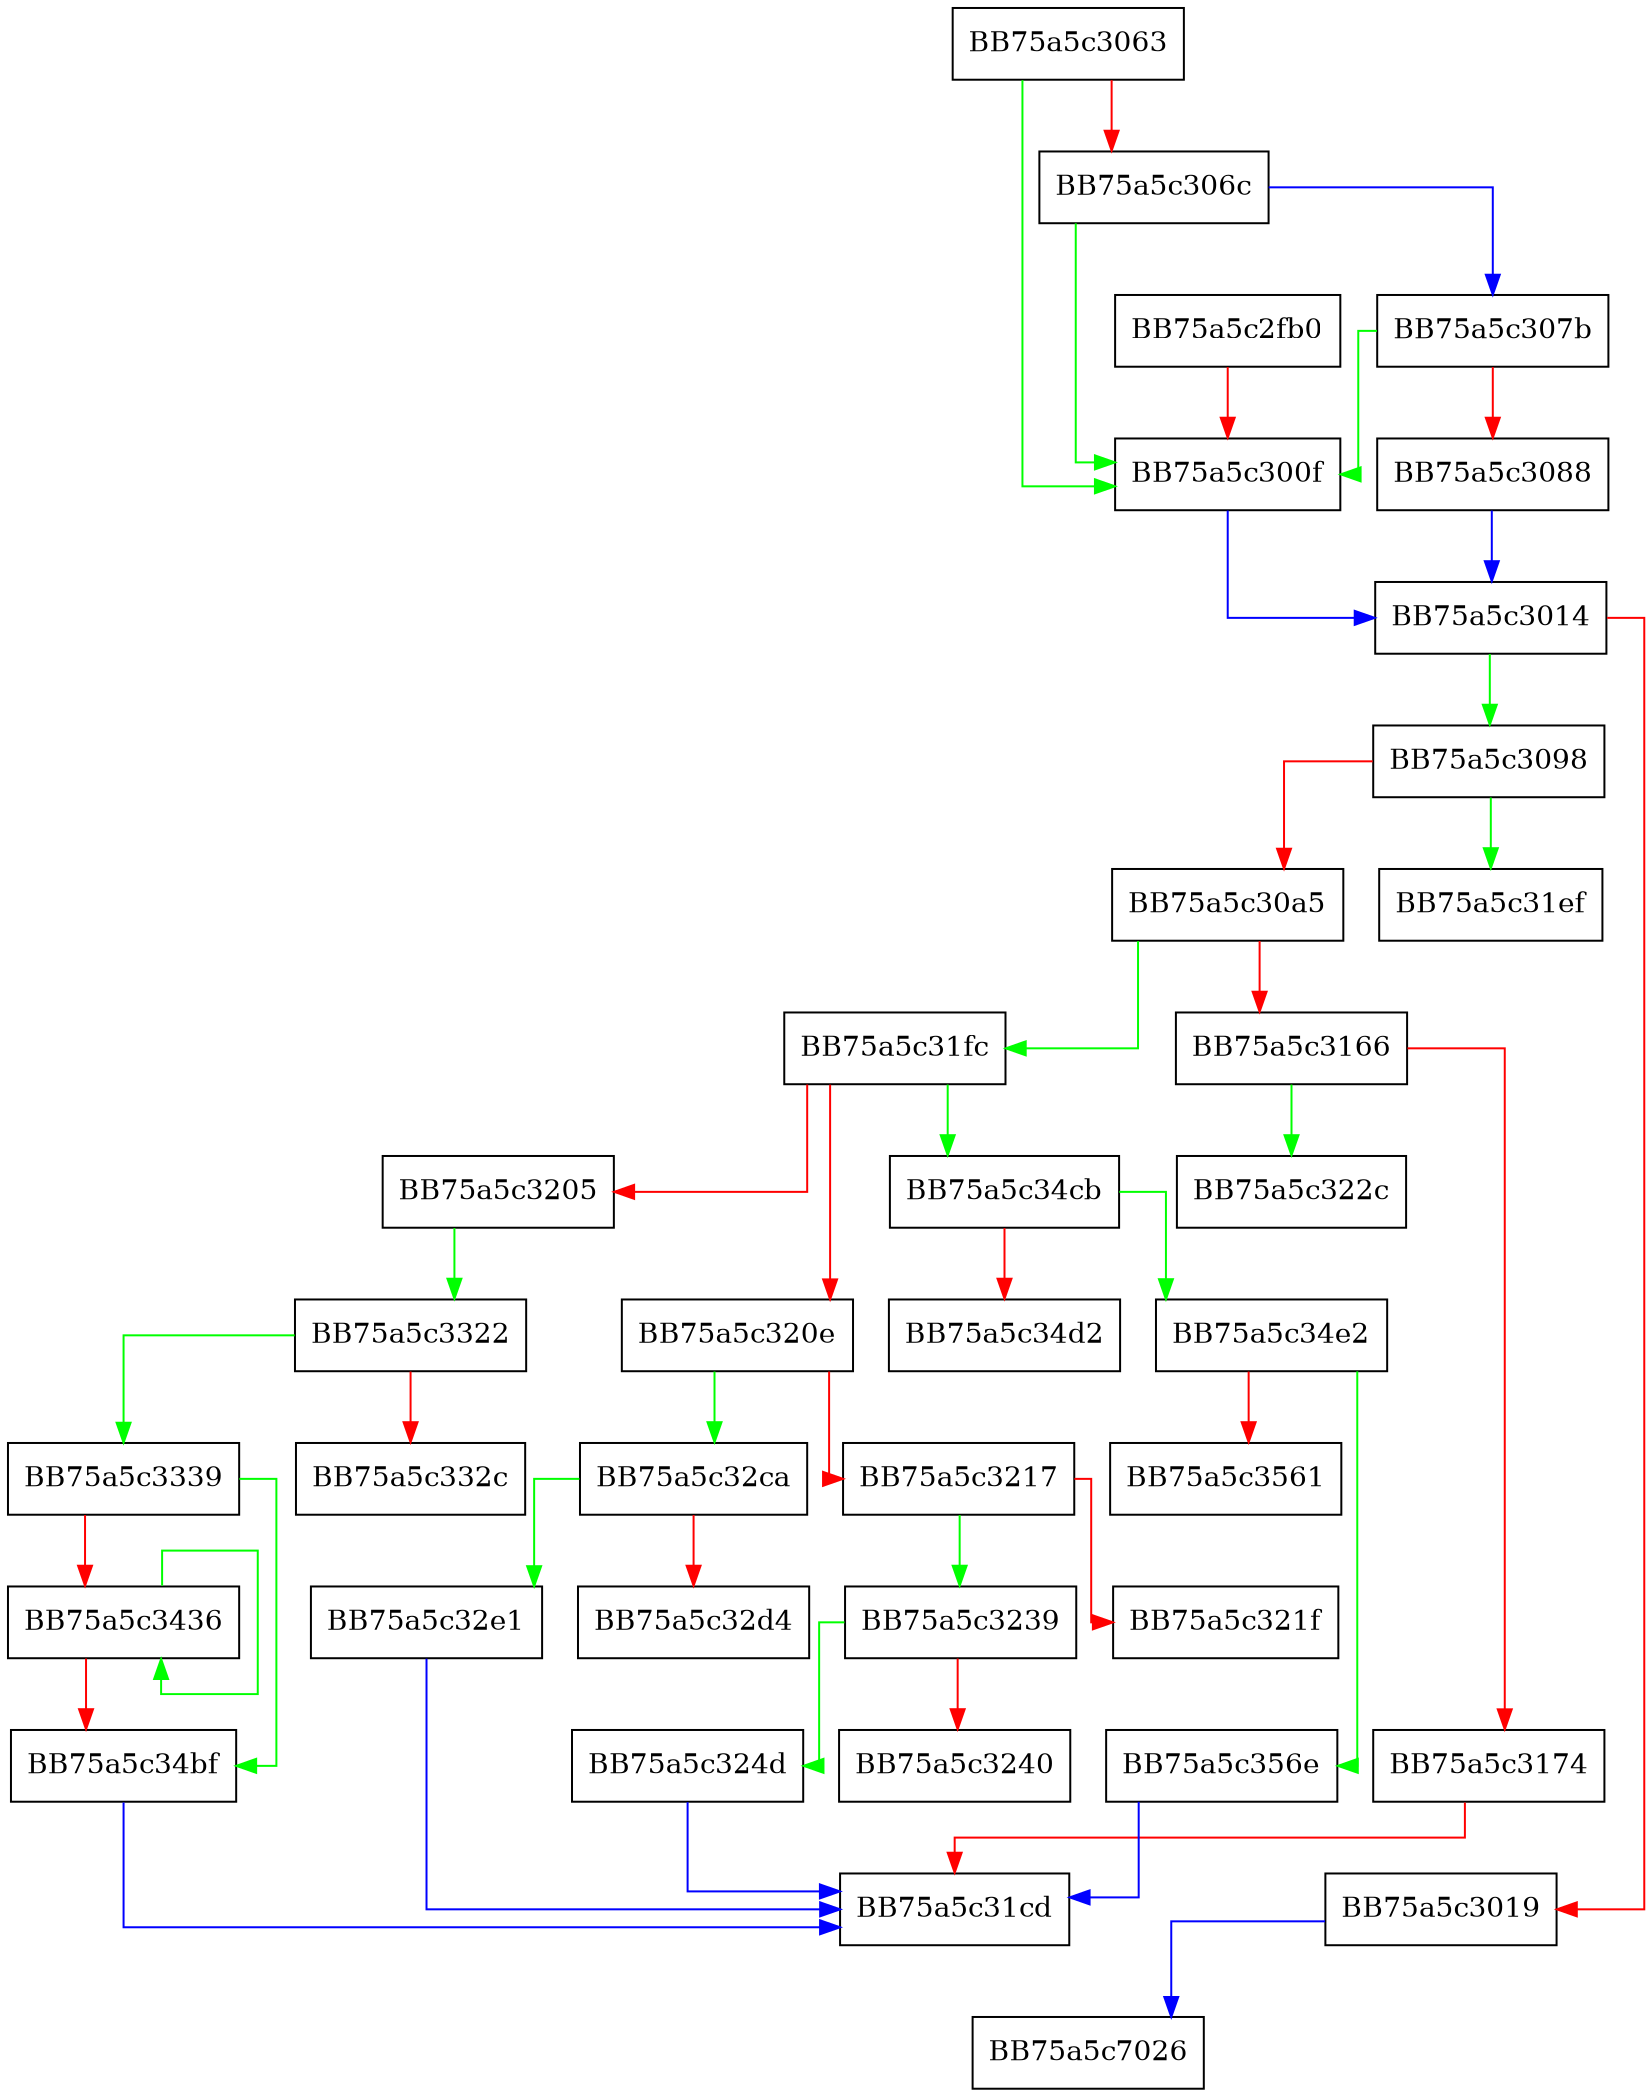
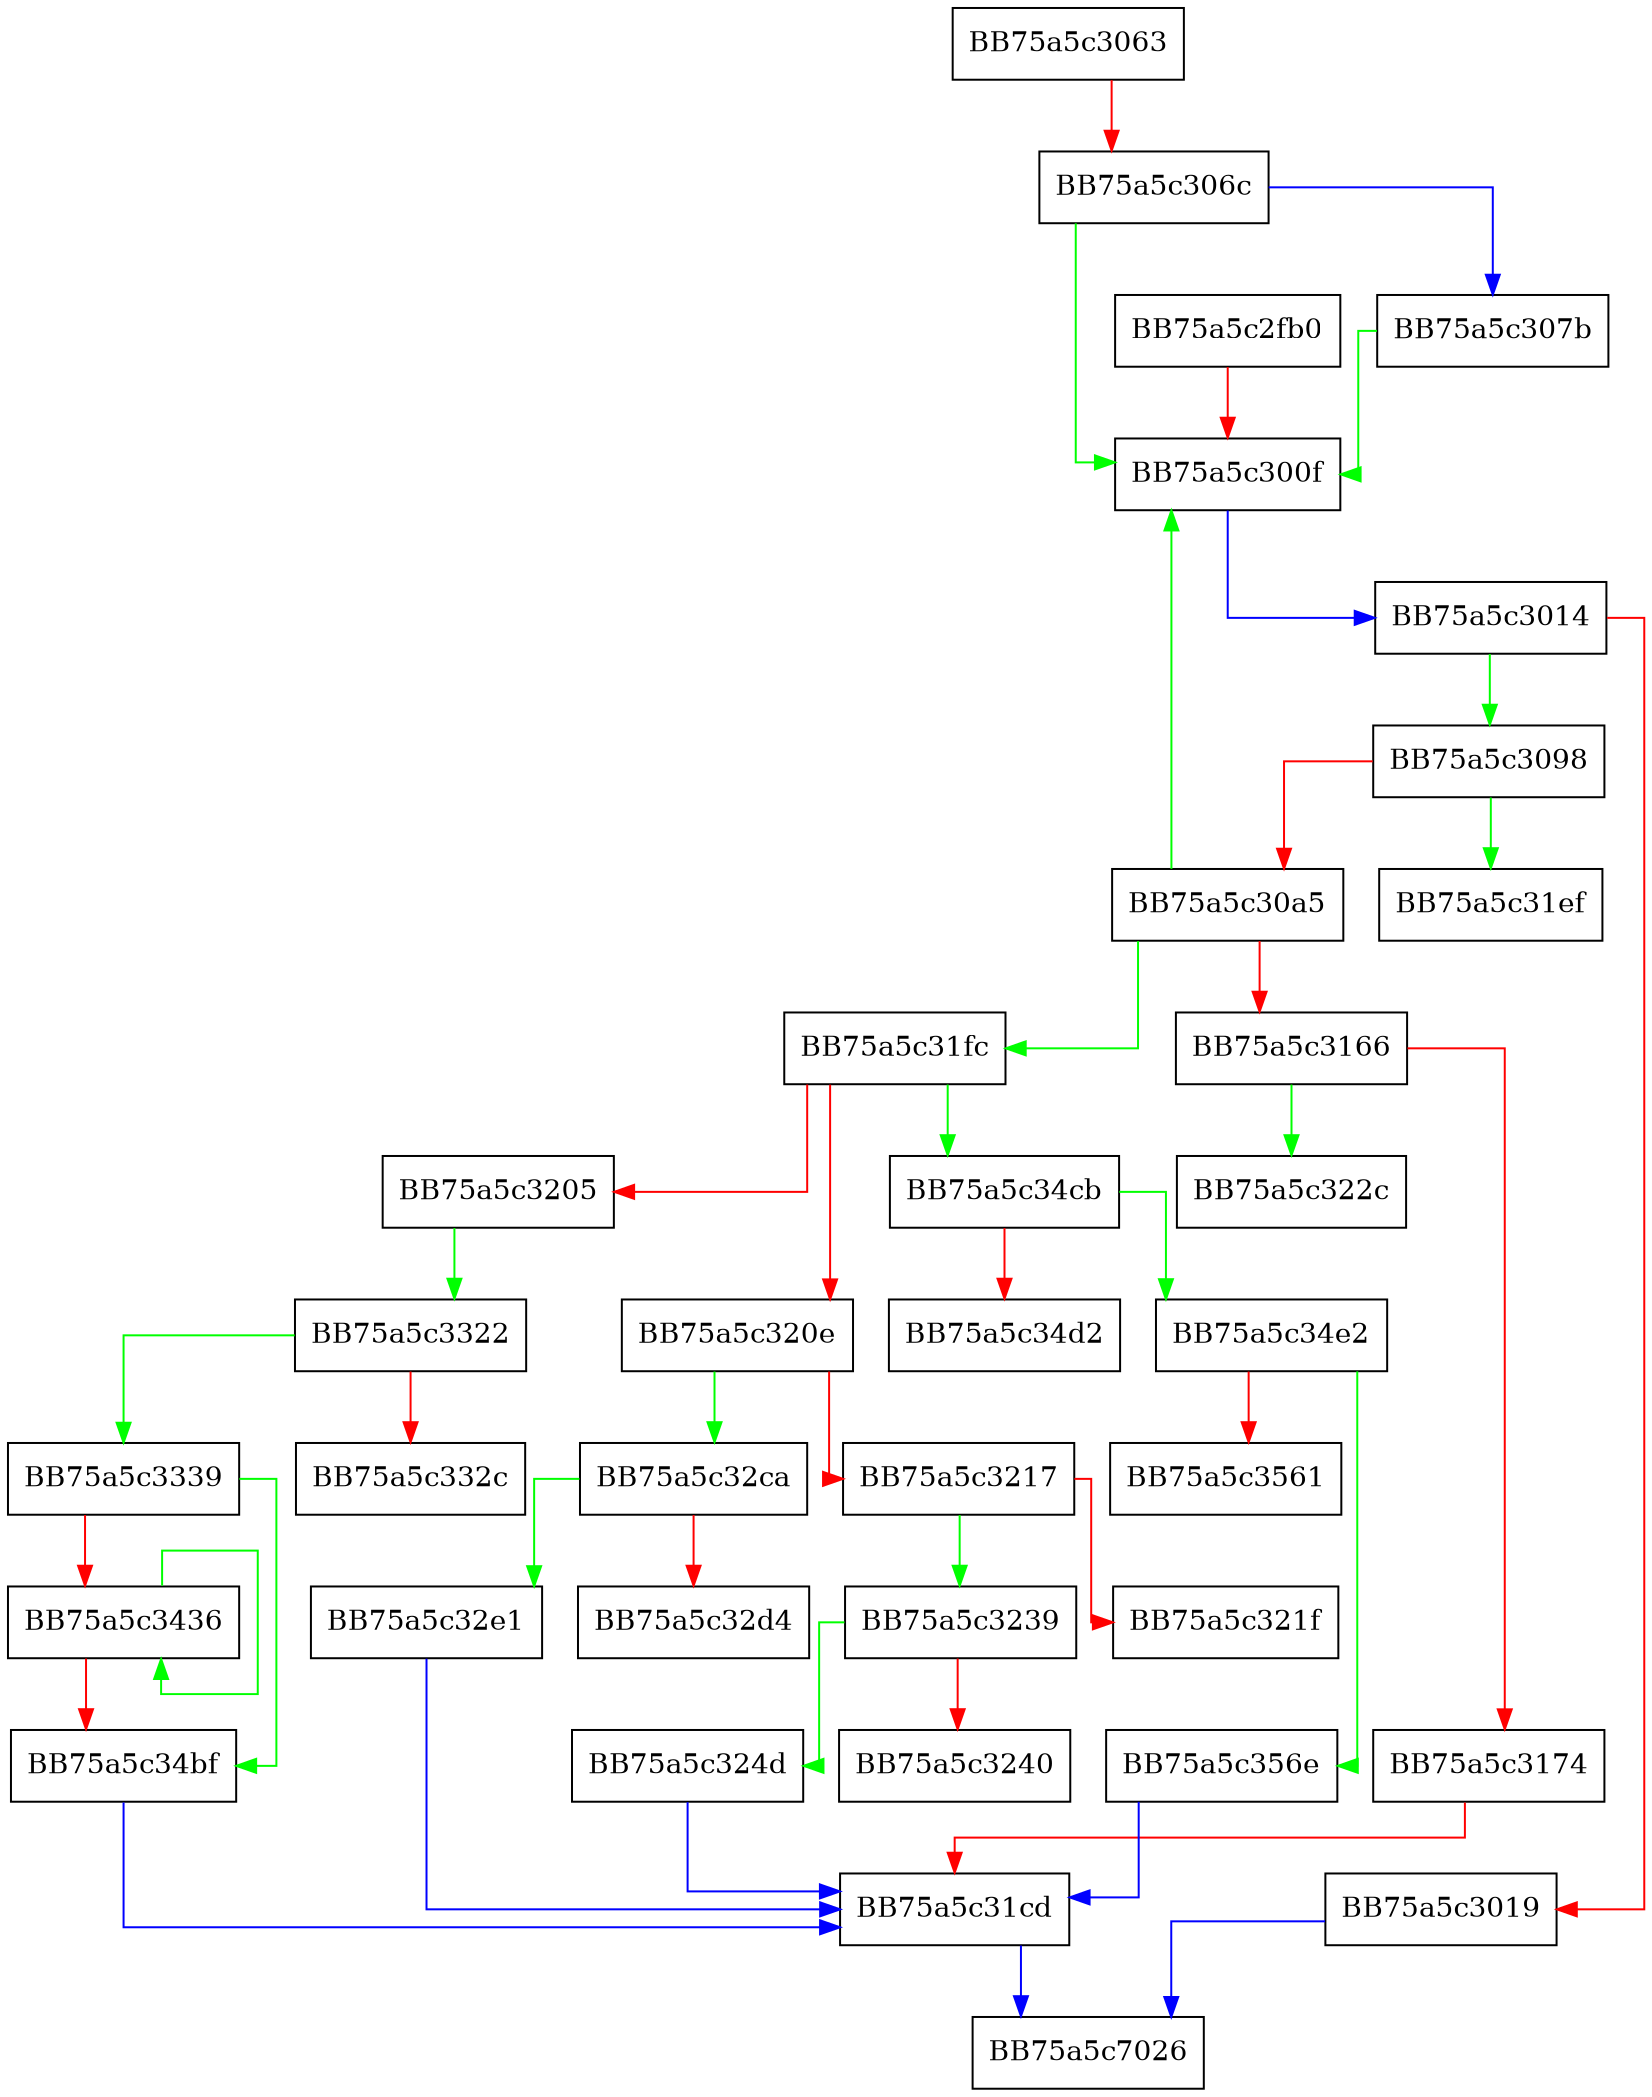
  digraph {
    splines=ortho
    node [shape=box]
    edge [color=red]
    BB75a5c2fb0
    BB75a5c300f
    BB75a5c3014
    BB75a5c3063
    BB75a5c306c
    BB75a5c3098
    BB75a5c3019
    BB75a5c31ef
    BB75a5c30a5
    n10 [label=BB75a5c7026]
    BB75a5c31fc
    BB75a5c3166
    BB75a5c307b
-   BB75a5c3088
    BB75a5c34cb
    BB75a5c3205
    BB75a5c320e
    BB75a5c322c
    BB75a5c3174
    BB75a5c34e2
    BB75a5c34d2
    BB75a5c3322
    BB75a5c31cd
    BB75a5c356e
    BB75a5c3561
    BB75a5c3339
    BB75a5c332c
    BB75a5c32ca
    BB75a5c3217
    BB75a5c34bf
    BB75a5c3436
    BB75a5c32e1
    BB75a5c32d4
    BB75a5c3239
    BB75a5c321f
    BB75a5c324d
    BB75a5c3240
    BB75a5c2fb0 -> BB75a5c300f
    BB75a5c300f -> BB75a5c3014 [color=blue]
    BB75a5c3014 -> BB75a5c3098 [color=green]
    BB75a5c3014 -> BB75a5c3019
-   BB75a5c3063 -> BB75a5c300f [color=green]
+   BB75a5c30a5 -> BB75a5c300f [color=green]
    BB75a5c3063 -> BB75a5c306c
    BB75a5c306c -> BB75a5c300f [color=green]
    BB75a5c306c -> BB75a5c307b [color=blue]
    BB75a5c3098 -> BB75a5c31ef [color=green]
    BB75a5c3098 -> BB75a5c30a5
    BB75a5c3019 -> n10 [color=blue]
    BB75a5c30a5 -> BB75a5c31fc [color=green]
    BB75a5c30a5 -> BB75a5c3166
    BB75a5c31fc -> BB75a5c34cb [color=green]
    BB75a5c31fc -> BB75a5c3205
    BB75a5c31fc -> BB75a5c320e
    BB75a5c3166 -> BB75a5c322c [color=green]
    BB75a5c3166 -> BB75a5c3174
    BB75a5c307b -> BB75a5c300f [color=green]
-   BB75a5c307b -> BB75a5c3088
-   BB75a5c3088 -> BB75a5c3014 [color=blue]
    BB75a5c34cb -> BB75a5c34e2 [color=green]
    BB75a5c34cb -> BB75a5c34d2
    BB75a5c3205 -> BB75a5c3322 [color=green]
    BB75a5c320e -> BB75a5c32ca [color=green]
    BB75a5c320e -> BB75a5c3217
    BB75a5c3174 -> BB75a5c31cd
    BB75a5c34e2 -> BB75a5c356e [color=green]
    BB75a5c34e2 -> BB75a5c3561
    BB75a5c3322 -> BB75a5c3339 [color=green]
    BB75a5c3322 -> BB75a5c332c
+   BB75a5c31cd -> n10 [color=blue]
    BB75a5c356e -> BB75a5c31cd [color=blue]
    BB75a5c3339 -> BB75a5c34bf [color=green]
    BB75a5c3339 -> BB75a5c3436
    BB75a5c32ca -> BB75a5c32e1 [color=green]
    BB75a5c32ca -> BB75a5c32d4
    BB75a5c3217 -> BB75a5c3239 [color=green]
    BB75a5c3217 -> BB75a5c321f
    BB75a5c34bf -> BB75a5c31cd [color=blue]
    BB75a5c3436 -> BB75a5c34bf
    BB75a5c3436 -> BB75a5c3436 [color=green]
    BB75a5c32e1 -> BB75a5c31cd [color=blue]
    BB75a5c3239 -> BB75a5c324d [color=green]
    BB75a5c3239 -> BB75a5c3240
    BB75a5c324d -> BB75a5c31cd [color=blue]
  }
